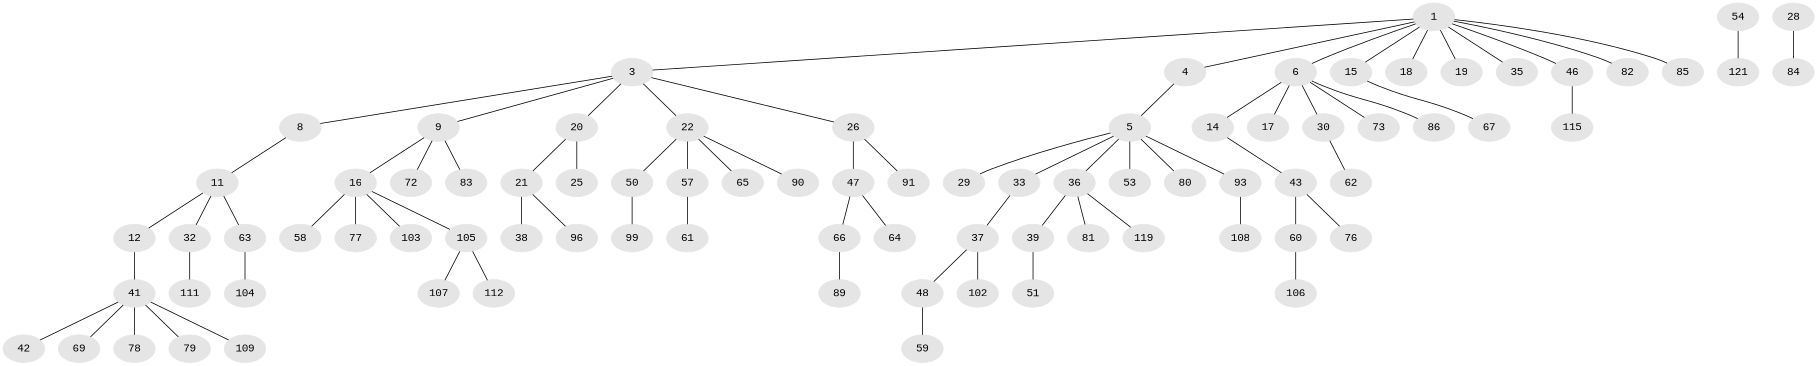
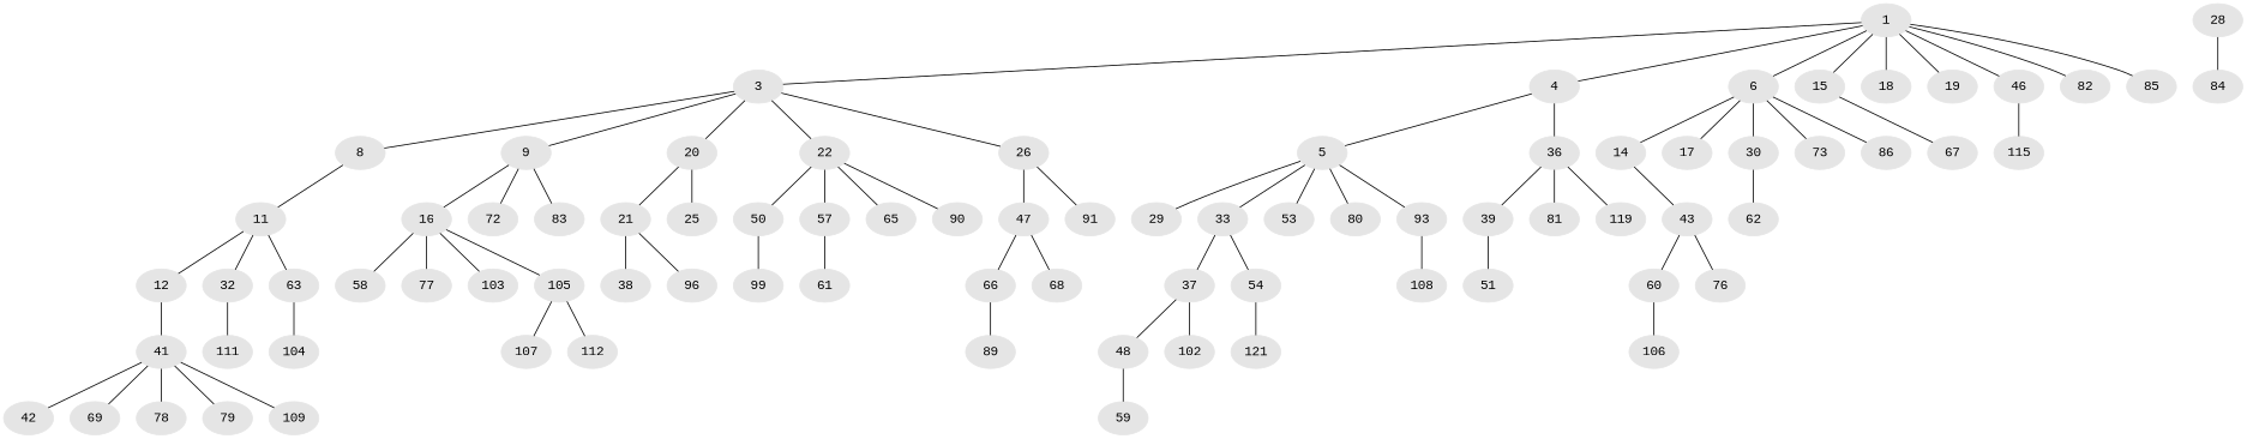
  graph {
    fontname="Liberation Mono"
    node [color=gray90 fontname="Liberation Mono" style=filled]
    edge [fontname="Liberation Mono"]
    1 [super="+2"]
    3 [super="+7"]
    4 [super="+24"]
    6 [super="+13"]
    15 [super="+45"]
    18
    19
-   35
    46 [super="+113"]
    82
    85
    8 [super="+116"]
    9 [super="+23"]
    20 [super="+88"]
    22 [super="+40"]
    26 [super="+31"]
    5 [super="+10"]
    14 [super="+34"]
    17
    30 [super="+95"]
    73
    86
    67
    115
    11 [super="+94"]
    16 [super="+44"]
    72
    83
    21 [super="+27"]
    25
    50 [super="+71"]
    57 [super="+64"]
    65
    90 [super="+118"]
    47 [super="+98"]
    91
    29
    33 [super="+74"]
    36 [super="+122"]
    53
    80
    93
    37 [super="+92"]
    54 [super="+110"]
    39
    81
    119
    108
    43 [super="+55"]
    62
    12 [super="+101"]
    32 [super="+87"]
    63
    58
    77 [super="+123"]
    103
    105
    41 [super="+49"]
    111
    104
    42 [super="+52"]
    69
    78
    79
    109 [super="+114"]
    60 [super="+70"]
    76 [super="+117"]
    107
    112
    38 [super="+100"]
    96
    99
    61
    28
    84
    66
-   68 [label=64]
+   68
    48 [super="+56"]
    102
    121
    51 [super="+75"]
    59
    106
    89 [super="+120"]
    1 -- 3
    1 -- 4
    1 -- 6
    1 -- 15
    1 -- 18
    1 -- 19
-   1 -- 35
    1 -- 46
    1 -- 82
    1 -- 85
    3 -- 8
    3 -- 9
    3 -- 20
    3 -- 22
    3 -- 26
    4 -- 5
    6 -- 14
    6 -- 17
    6 -- 30
    6 -- 73
    6 -- 86
    15 -- 67
    46 -- 115
    8 -- 11
    9 -- 16
    9 -- 72
    9 -- 83
    20 -- 21
    20 -- 25
    22 -- 50
    22 -- 57
    22 -- 65
    22 -- 90
    26 -- 47
    26 -- 91
    5 -- 29
    5 -- 33
-   5 -- 36
+   4 -- 36
    5 -- 53
    5 -- 80
    5 -- 93
    14 -- 43
    30 -- 62
    11 -- 12
    11 -- 32
    11 -- 63
    16 -- 58
    16 -- 77
    16 -- 103
    16 -- 105
    21 -- 38
    21 -- 96
    50 -- 99
    57 -- 61
    47 -- 66
    47 -- 68
    33 -- 37
+   33 -- 54
    36 -- 39
    36 -- 81
    36 -- 119
    93 -- 108
    37 -- 48
    37 -- 102
    54 -- 121
    39 -- 51
    43 -- 60
    43 -- 76
    12 -- 41
    32 -- 111
    63 -- 104
    105 -- 107
    105 -- 112
    41 -- 42
    41 -- 69
    41 -- 78
    41 -- 79
    41 -- 109
    60 -- 106
    28 -- 84
    66 -- 89
    48 -- 59
  }
